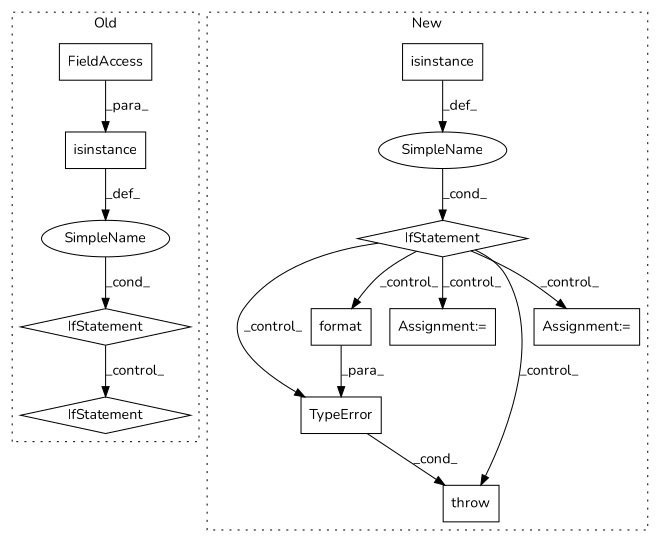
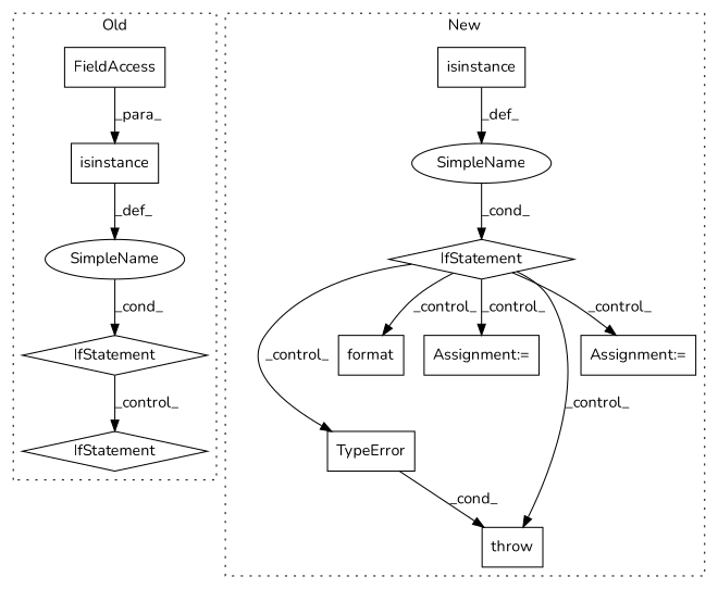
  digraph {
    fontname=Nunito
    node [a=32 fontname=Nunito shape=box]
    edge [fontname=Nunito]
    n1 [l="11,2" label=isinstance s="2330,2386"]
    n2 [a=25 l="4,2" label=IfStatement s="2326,2388" shape=diamond]
    n3 [a=22 l=15 label=FieldAccess s=2341]
    n4 [a=25 l=39 label=IfStatement s=2529 shape=diamond]
    n5 [a=42 label=SimpleName shape=ellipse]
    n6 [l="10,1" label=TypeError s="3707,3836"]
    n7 [a=53 l=6 label=throw s=3701]
    n8 [a=25 l="4,2" label=IfStatement s="3075,3114" shape=diamond]
    n9 [a=42 label=SimpleName shape=ellipse]
    n10 [a=7 l=1 label="Assignment:=" s=3869]
    n11 [l="7,1" label=format s="3806,3835"]
    n12 [l="11,1" label=isinstance s="3079,3113"]
    n13 [a=7 l=1 label="Assignment:=" s=3146]
    subgraph cluster_1 {
      label=Old
      style=dotted
      n1
      n2
      n3
      n4
      n5
    }
    subgraph cluster_2 {
      label=New
      style=dotted
      n6
      n7
      n8
      n9
      n10
      n11
      n12
      n13
    }
    n1 -> n5 [label=_def_]
    n2 -> n4 [label=_control_]
    n3 -> n1 [label=_para_]
    n5 -> n2 [label=_cond_]
    n6 -> n7 [label=_cond_]
    n8 -> n6 [label=_control_]
    n8 -> n7 [label=_control_]
    n8 -> n10 [label=_control_]
    n8 -> n11 [label=_control_]
    n8 -> n13 [label=_control_]
    n9 -> n8 [label=_cond_]
-   n11 -> n6 [label=_para_]
    n12 -> n9 [label=_def_]
  }
